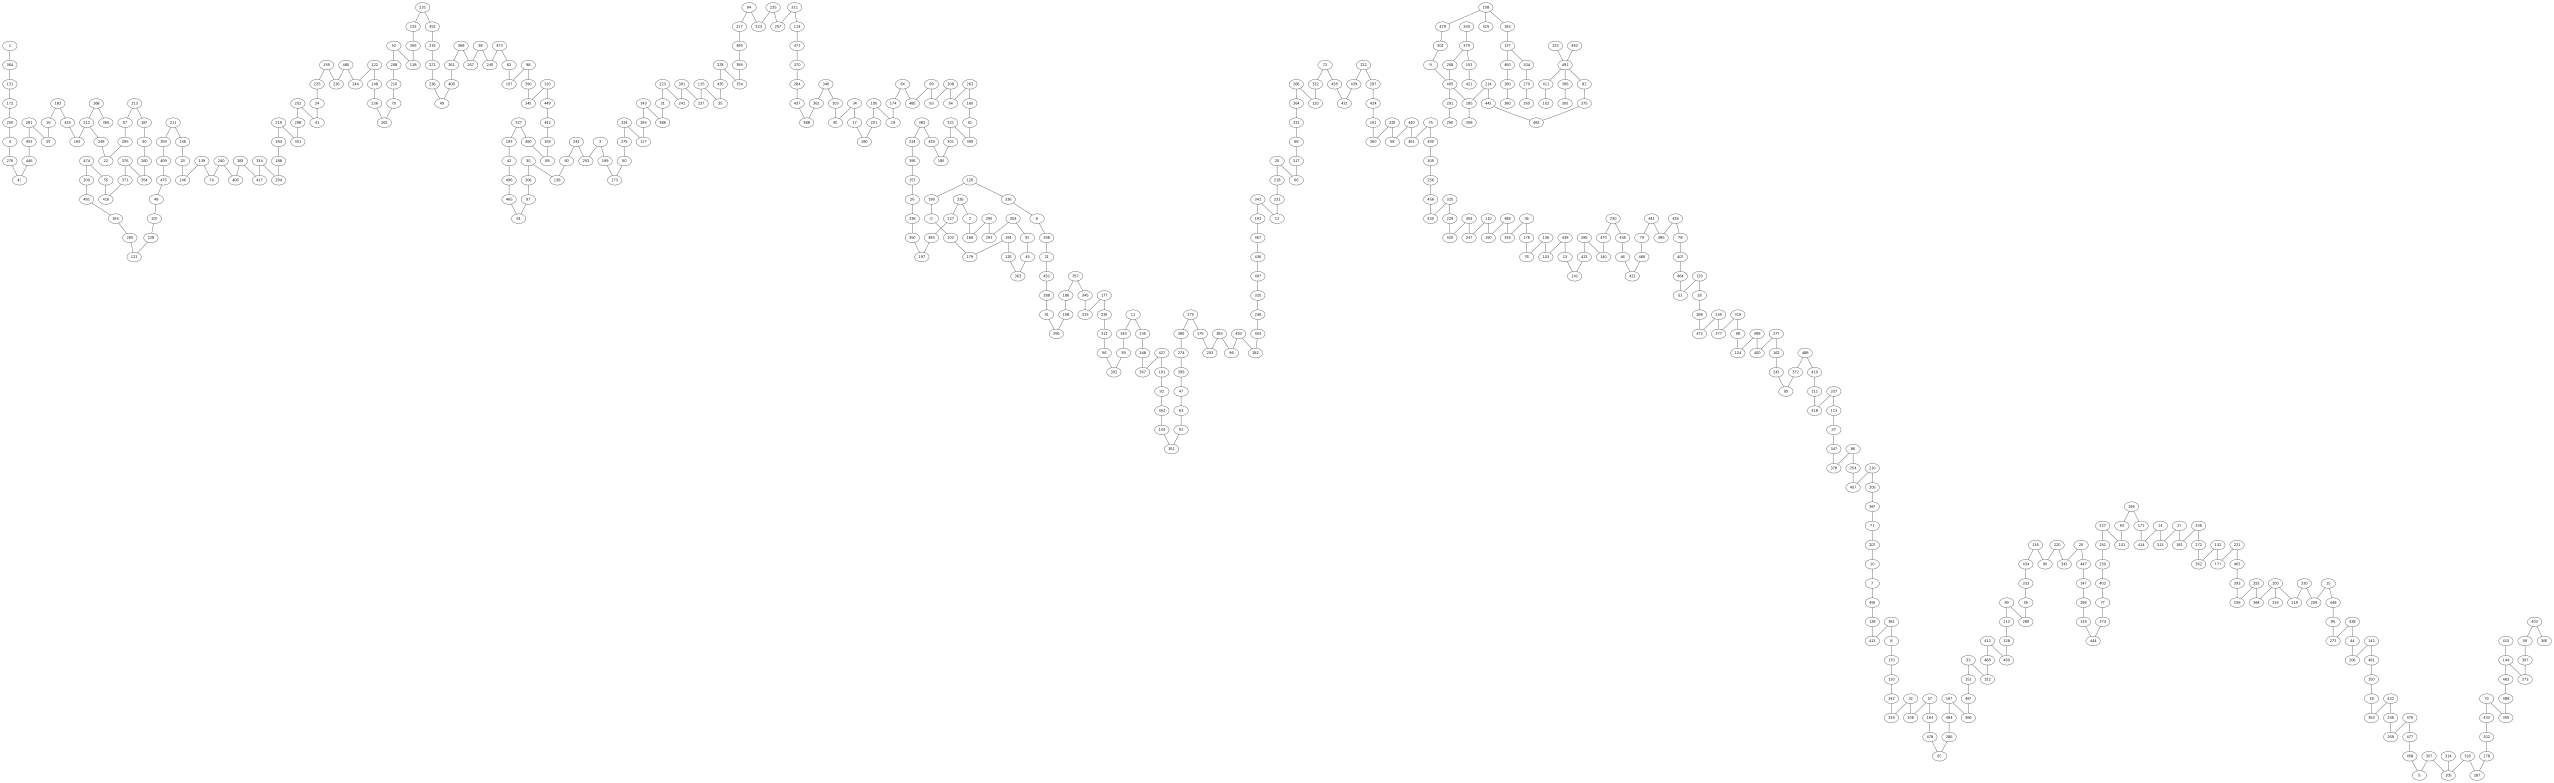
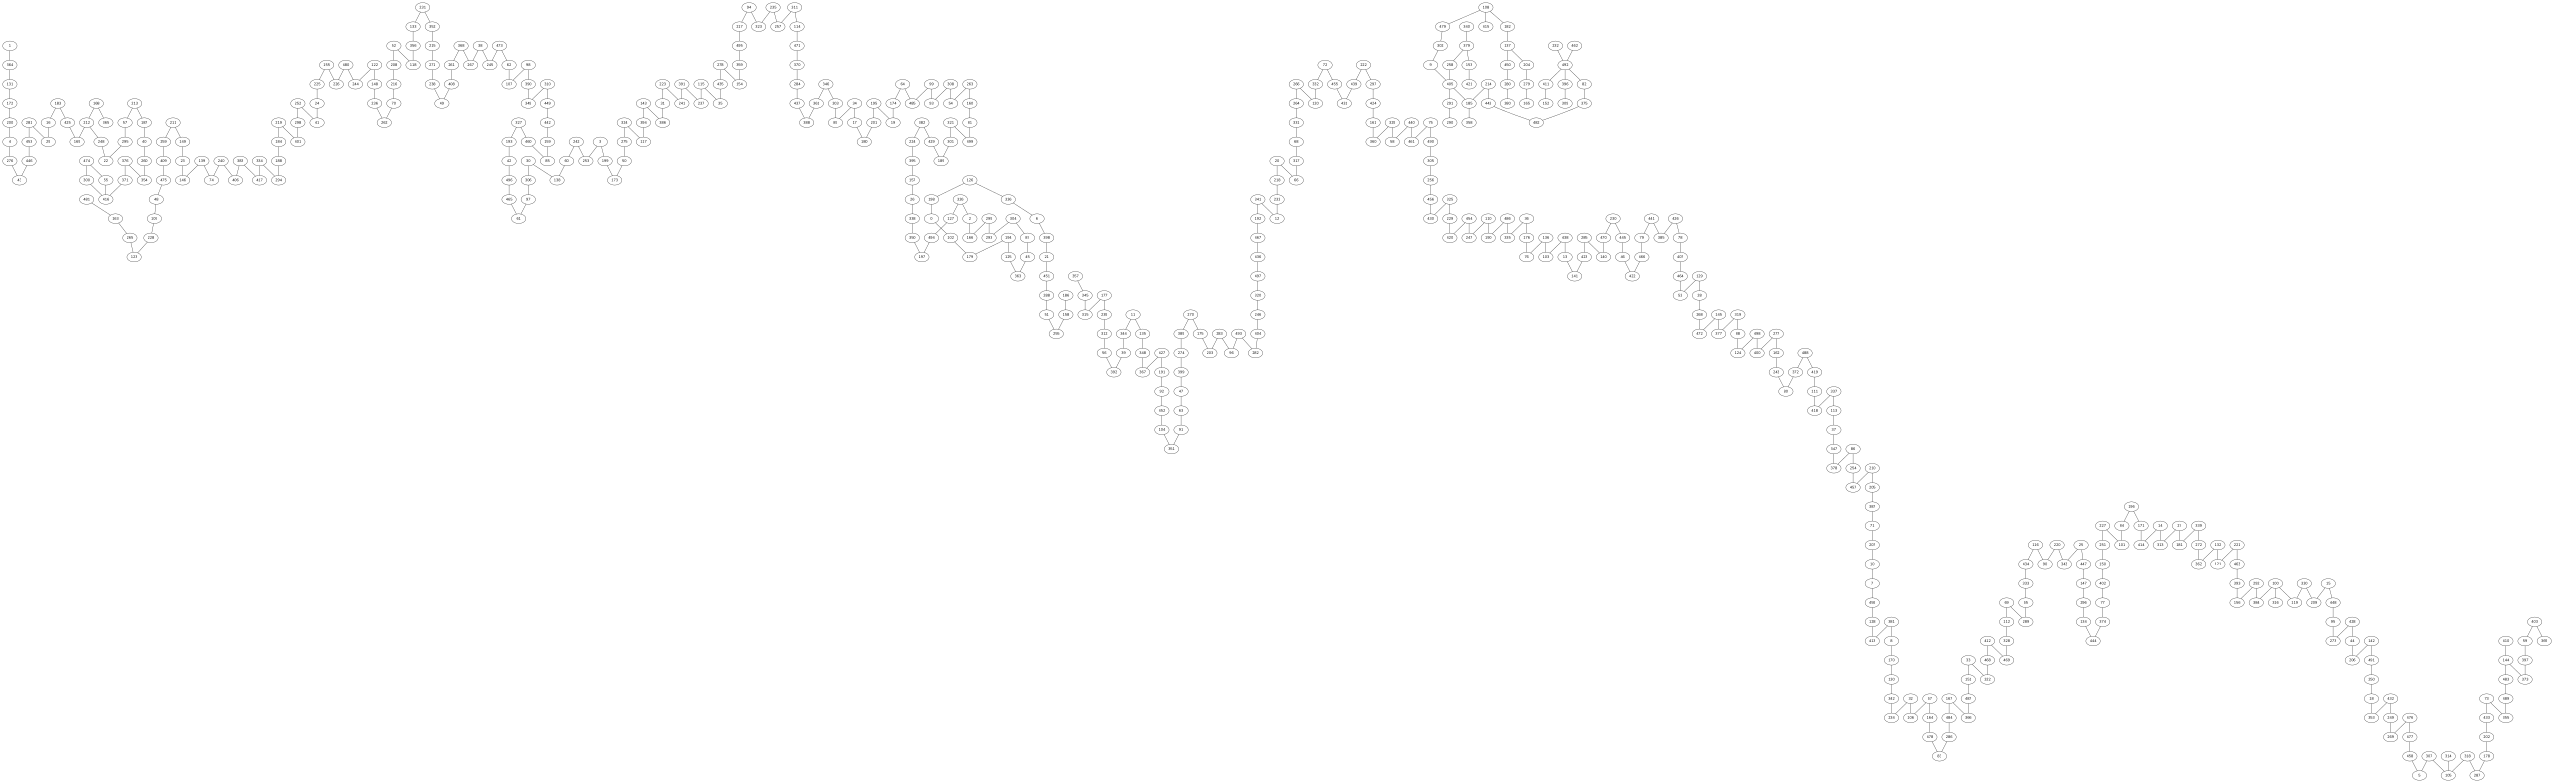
  strict graph {
    fontname=Nunito
    node [fontname=Nunito]
    edge [fontname=Nunito]
    1
    364
    131
    172
    200
    4
    276
    43
    446
    453
    281
    29
    16
    183
    425
    169
    168
    365
    212
    248
    22
    295
    57
    213
    187
    40
    260
    354
    376
    371
    416
    55
    474
    300
    481
    163
    265
    123
    228
    109
    48
    475
    409
    259
    211
    149
    23
    146
    139
    74
    240
    406
    383
    417
    334
    294
    188
    184
    219
    401
    298
    252
    41
    24
    225
    155
    226
    480
    244
    122
    148
    236
    262
    70
    216
    208
    52
    118
    356
    133
    231
    352
    215
    271
    238
    49
    408
    261
    368
    267
    38
    245
    473
    62
    107
    98
    390
    349
    310
    449
    442
    159
    85
    460
    327
    193
    42
    496
    465
    61
    97
    306
    30
    138
    60
    242
    253
    3
    199
    173
    50
    275
    324
    117
    394
    143
    386
    31
    223
    241
    391
    237
    115
    35
    435
    278
    154
    359
    495
    217
    94
    323
    235
    257
    311
    114
    471
    370
    284
    437
    388
    361
    346
    303
    89
    34
    17
    180
    201
    195
    19
    174
    64
    485
    99
    93
    308
    54
    263
    160
    81
    499
    321
    301
    189
    429
    382
    224
    395
    157
    26
    338
    350
    197
    494
    127
    326
    2
    166
    299
    293
    304
    87
    45
    363
    125
    194
    179
    102
    0
    198
    126
    336
    6
    398
    21
    451
    288
    51
    255
    158
    186
    357
    345
    315
    177
    239
    312
    56
    392
    39
    344
    11
    135
    348
    367
    427
    191
    92
    452
    104
    351
    91
    63
    47
    399
    274
    389
    270
    175
    203
    283
    96
    493
    282
    404
    246
    320
    497
    436
    467
    192
    341
    12
    233
    218
    20
    66
    317
    68
    331
    264
    266
    120
    332
    72
    455
    431
    439
    222
    297
    424
    161
    360
    329
    58
    440
    461
    75
    490
    305
    256
    456
    430
    325
    229
    420
    454
    247
    110
    190
    486
    335
    36
    176
    76
    136
    103
    438
    13
    141
    423
    285
    140
    470
    230
    445
    46
    422
    466
    79
    441
    385
    426
    78
    407
    464
    53
    129
    28
    268
    472
    145
    377
    319
    88
    124
    498
    400
    277
    162
    243
    80
    372
    488
    419
    111
    418
    337
    113
    37
    347
    378
    86
    254
    457
    210
    205
    387
    71
    207
    10
    7
    459
    128
    413
    381
    8
    170
    130
    342
    234
    32
    106
    67
    164
    478
    83
    286
    484
    167
    366
    487
    151
    33
    322
    468
    412
    469
    328
    112
    69
    289
    65
    333
    434
    116
    90
    220
    343
    25
    447
    147
    296
    134
    444
    374
    77
    402
    150
    251
    227
    101
    84
    196
    171
    414
    14
    313
    27
    181
    339
    272
    362
    132
    121
    221
    463
    393
    156
    292
    384
    100
    119
    316
    330
    209
    15
    448
    95
    273
    428
    44
    206
    142
    491
    250
    18
    353
    432
    249
    269
    476
    477
    458
    5
    307
    105
    318
    287
    178
    202
    433
    73
    355
    489
    483
    144
    373
    397
    59
    403
    369
    396
    309
    492
    82
    411
    375
    152
    462
    482
    443
    214
    185
    358
    405
    291
    290
    258
    379
    153
    421
    340
    9
    302
    479
    108
    182
    415
    137
    204
    450
    279
    280
    165
    380
    232
    410
    314
    1 -- 364
    364 -- 131
    131 -- 172
    172 -- 200
    200 -- 4
    4 -- 276
    276 -- 43
    446 -- 43
    453 -- 446
    281 -- 453
    281 -- 29
    16 -- 29
    183 -- 16
    183 -- 425
    425 -- 169
    168 -- 365
    168 -- 212
    212 -- 169
    212 -- 248
    248 -- 22
    295 -- 22
    57 -- 295
    213 -- 57
    213 -- 187
    187 -- 40
    40 -- 260
    260 -- 354
    376 -- 354
    376 -- 371
    371 -- 416
    55 -- 416
    474 -- 55
    474 -- 300
-   300 -- 481
+   300 -- 416
    481 -- 163
    163 -- 265
    265 -- 123
    228 -- 123
    109 -- 228
    48 -- 109
    475 -- 48
    409 -- 475
    259 -- 409
    211 -- 259
    211 -- 149
    149 -- 23
    23 -- 146
    139 -- 146
    139 -- 74
    240 -- 74
    240 -- 406
    383 -- 406
    383 -- 417
    334 -- 417
    334 -- 294
    188 -- 294
    184 -- 188
    219 -- 184
    219 -- 401
    298 -- 401
    252 -- 298
    252 -- 41
    24 -- 41
    225 -- 24
    155 -- 225
    155 -- 226
    480 -- 226
    480 -- 244
    122 -- 244
    122 -- 148
    148 -- 236
    236 -- 262
    70 -- 262
    216 -- 70
    208 -- 216
    52 -- 208
    52 -- 118
    356 -- 118
    133 -- 356
    231 -- 133
    231 -- 352
    352 -- 215
    215 -- 271
    271 -- 238
    238 -- 49
    408 -- 49
    261 -- 408
    368 -- 261
    368 -- 267
    38 -- 267
    38 -- 245
    473 -- 245
    473 -- 62
    62 -- 107
    98 -- 107
    98 -- 390
    390 -- 349
    310 -- 349
    310 -- 449
    449 -- 442
    442 -- 159
    159 -- 85
    460 -- 85
    327 -- 460
    327 -- 193
    193 -- 42
    42 -- 496
    496 -- 465
    465 -- 61
    97 -- 61
    306 -- 97
    30 -- 306
    30 -- 138
    60 -- 138
    242 -- 60
    242 -- 253
    3 -- 253
    3 -- 199
    199 -- 173
    50 -- 173
    275 -- 50
    324 -- 275
    324 -- 117
    394 -- 117
    143 -- 394
    143 -- 386
    31 -- 386
    223 -- 31
    223 -- 241
    391 -- 241
    391 -- 237
    115 -- 237
    115 -- 35
    435 -- 35
    278 -- 435
    278 -- 154
    359 -- 154
    495 -- 359
    217 -- 495
    94 -- 217
    94 -- 323
    235 -- 323
    235 -- 257
    311 -- 257
    311 -- 114
    114 -- 471
    471 -- 370
    370 -- 284
    284 -- 437
    437 -- 388
    361 -- 388
    346 -- 361
    346 -- 303
    303 -- 89
    34 -- 89
    34 -- 17
    17 -- 180
    201 -- 180
    195 -- 201
    195 -- 19
    174 -- 19
    64 -- 174
    64 -- 485
    99 -- 485
    99 -- 93
    308 -- 93
    308 -- 54
    263 -- 54
    263 -- 160
    160 -- 81
    81 -- 499
    321 -- 499
    321 -- 301
    301 -- 189
    429 -- 189
    382 -- 429
    382 -- 224
    224 -- 395
    395 -- 157
    157 -- 26
    26 -- 338
    338 -- 350
    350 -- 197
    494 -- 197
    127 -- 494
    326 -- 127
    326 -- 2
    2 -- 166
    299 -- 166
    299 -- 293
    304 -- 293
    304 -- 87
    87 -- 45
    45 -- 363
    125 -- 363
    194 -- 125
    194 -- 179
    102 -- 179
    0 -- 102
    198 -- 0
    126 -- 198
    126 -- 336
    336 -- 6
    6 -- 398
    398 -- 21
    21 -- 451
    451 -- 288
    288 -- 51
    51 -- 255
    158 -- 255
    186 -- 158
-   357 -- 186
    357 -- 345
    345 -- 315
    177 -- 315
    177 -- 239
    239 -- 312
    312 -- 56
    56 -- 392
    39 -- 392
    344 -- 39
    11 -- 344
    11 -- 135
    135 -- 348
    348 -- 367
    427 -- 367
    427 -- 191
    191 -- 92
    92 -- 452
    452 -- 104
    104 -- 351
    91 -- 351
    63 -- 91
    47 -- 63
    399 -- 47
    274 -- 399
    389 -- 274
    270 -- 389
    270 -- 175
    175 -- 203
    283 -- 203
    283 -- 96
    493 -- 96
    493 -- 282
    404 -- 282
    246 -- 404
    320 -- 246
    497 -- 320
    436 -- 497
    467 -- 436
    192 -- 467
    341 -- 192
    341 -- 12
    233 -- 12
    218 -- 233
    20 -- 218
    20 -- 66
    317 -- 66
    68 -- 317
    331 -- 68
    264 -- 331
    266 -- 264
    266 -- 120
    332 -- 120
    72 -- 332
    72 -- 455
    455 -- 431
    439 -- 431
    222 -- 439
    222 -- 297
    297 -- 424
    424 -- 161
    161 -- 360
    329 -- 360
    329 -- 58
    440 -- 58
    440 -- 461
    75 -- 461
    75 -- 490
    490 -- 305
    305 -- 256
    256 -- 456
    456 -- 430
    325 -- 430
    325 -- 229
    229 -- 420
    454 -- 420
    454 -- 247
    110 -- 247
    110 -- 190
    486 -- 190
    486 -- 335
    36 -- 335
    36 -- 176
    176 -- 76
    136 -- 76
    136 -- 103
    438 -- 103
    438 -- 13
    13 -- 141
    423 -- 141
    285 -- 423
    285 -- 140
    470 -- 140
    230 -- 470
    230 -- 445
    445 -- 46
    46 -- 422
    466 -- 422
    79 -- 466
    441 -- 79
    441 -- 385
    426 -- 385
    426 -- 78
    78 -- 407
    407 -- 464
    464 -- 53
    129 -- 53
    129 -- 28
    28 -- 268
    268 -- 472
    145 -- 472
    145 -- 377
    319 -- 377
    319 -- 88
    88 -- 124
    498 -- 124
    498 -- 400
    277 -- 400
    277 -- 162
    162 -- 243
    243 -- 80
    372 -- 80
    488 -- 372
    488 -- 419
    419 -- 111
    111 -- 418
    337 -- 418
    337 -- 113
    113 -- 37
    37 -- 347
    347 -- 378
    86 -- 378
    86 -- 254
    254 -- 457
    210 -- 457
    210 -- 205
    205 -- 387
    387 -- 71
    71 -- 207
    207 -- 10
    10 -- 7
    7 -- 459
    459 -- 128
    128 -- 413
    381 -- 413
    381 -- 8
    8 -- 170
    170 -- 130
    130 -- 342
    342 -- 234
    32 -- 234
    32 -- 106
    67 -- 106
    67 -- 164
    164 -- 478
    478 -- 83
    286 -- 83
    484 -- 286
    167 -- 484
    167 -- 366
    487 -- 366
    151 -- 487
    33 -- 151
    33 -- 322
    468 -- 322
    412 -- 468
    412 -- 469
    328 -- 469
    112 -- 328
    69 -- 112
    69 -- 289
    65 -- 289
    333 -- 65
    434 -- 333
    116 -- 434
    116 -- 90
    220 -- 90
    220 -- 343
    25 -- 343
    25 -- 447
    447 -- 147
    147 -- 296
    296 -- 134
    134 -- 444
    374 -- 444
    77 -- 374
    402 -- 77
    150 -- 402
    251 -- 150
    227 -- 251
    227 -- 101
    84 -- 101
    196 -- 84
    196 -- 171
    171 -- 414
    14 -- 414
    14 -- 313
    27 -- 313
    27 -- 181
    339 -- 181
    339 -- 272
    272 -- 362
    132 -- 362
    132 -- 121
    221 -- 121
    221 -- 463
    463 -- 393
    393 -- 156
    292 -- 156
    292 -- 384
    100 -- 384
    100 -- 119
    100 -- 316
    330 -- 119
    330 -- 209
    15 -- 209
    15 -- 448
    448 -- 95
    95 -- 273
    428 -- 273
    428 -- 44
    44 -- 206
    142 -- 206
    142 -- 491
    491 -- 250
    250 -- 18
    18 -- 353
    432 -- 353
    432 -- 249
    249 -- 269
    476 -- 269
    476 -- 477
    477 -- 458
    458 -- 5
    307 -- 5
    307 -- 105
    318 -- 105
    318 -- 287
    178 -- 287
    202 -- 178
    433 -- 202
    73 -- 433
    73 -- 355
    489 -- 355
    483 -- 489
    144 -- 483
    144 -- 373
    397 -- 373
    59 -- 397
    403 -- 59
    403 -- 369
    396 -- 309
    492 -- 396
    492 -- 82
    492 -- 411
    82 -- 375
    411 -- 152
    375 -- 482
    462 -- 492
    443 -- 482
    214 -- 443
    214 -- 185
    185 -- 358
    405 -- 185
    405 -- 291
    291 -- 290
    258 -- 405
    379 -- 258
    379 -- 153
    153 -- 421
    340 -- 379
    9 -- 405
    302 -- 9
    479 -- 302
    108 -- 479
    108 -- 182
    108 -- 415
    182 -- 137
    137 -- 204
    137 -- 450
    204 -- 279
    450 -- 280
    279 -- 165
    280 -- 380
    232 -- 492
    410 -- 144
    314 -- 105
  }
